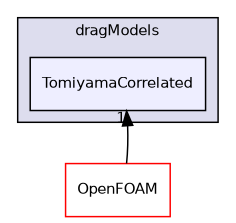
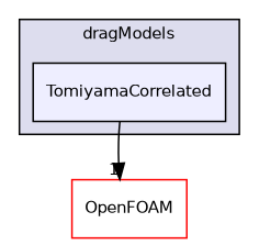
  digraph {
    compound=true
    node [fontname=Helvetica fontsize=10 shape=box]
    n1 [fillcolor="#eeeeff" label=TomiyamaCorrelated pencolor=black style=filled]
    n2 [color=red label=OpenFOAM]
    subgraph cluster_1 {
      bgcolor="#ddddee"
      fontname=Helvetica
      fontsize=10
      label=dragModels
      pencolor=black
      n1
    }
-   n2 -> n1 [headlabel=1 labeldistance=1.5 labelfontname=Helvetica labelfontsize=10]
+   n1 -> n2 [headlabel=1 labeldistance=1.5 labelfontname=Helvetica labelfontsize=10]
  }
